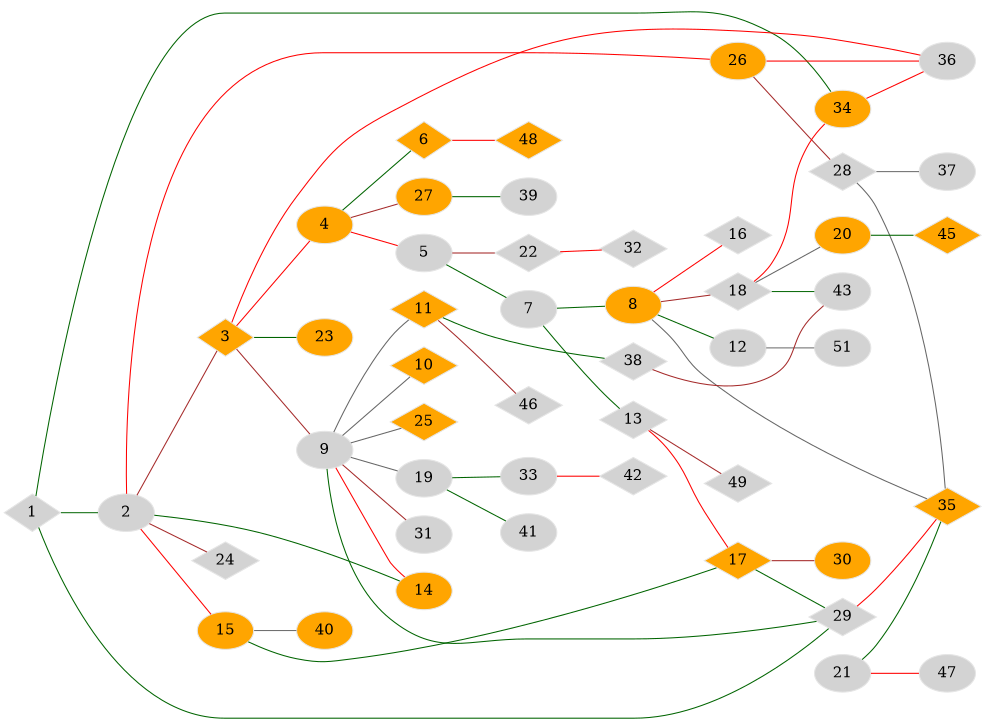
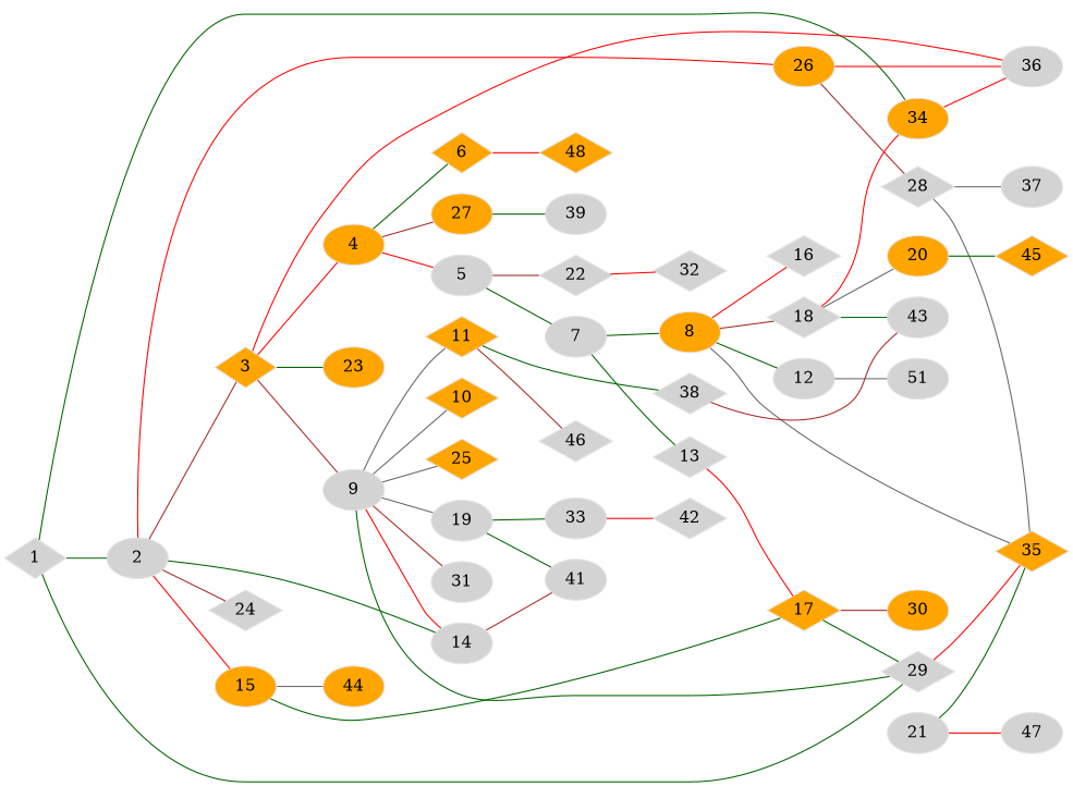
  graph {
    rankdir=LR
    node [color=gray90 fillcolor=lightgrey shape=ellipse style=filled]
    edge [color=darkgreen weight=1.0]
    1 [shape=diamond]
    2
    29 [shape=diamond]
    34 [fillcolor=orange]
    3 [fillcolor=orange shape=diamond]
-   14 [fillcolor=orange]
+   14
    15 [fillcolor=orange]
    24 [shape=diamond]
    26 [fillcolor=orange]
    35 [fillcolor=orange shape=diamond]
    36
    4 [fillcolor=orange]
    9
    23 [fillcolor=orange]
    41
    17 [fillcolor=orange shape=diamond]
-   44 [fillcolor=orange label=40]
+   44 [fillcolor=orange]
    28 [shape=diamond]
    5
    6 [fillcolor=orange shape=diamond]
    27 [fillcolor=orange]
    10 [fillcolor=orange shape=diamond]
    11 [fillcolor=orange shape=diamond]
    19
    25 [fillcolor=orange shape=diamond]
    31
    7
    22 [shape=diamond]
    48 [fillcolor=orange shape=diamond]
    39
    8 [fillcolor=orange]
    13 [shape=diamond]
    32 [shape=diamond]
    12
    16 [shape=diamond]
    18 [shape=diamond]
-   49 [shape=diamond]
    51
    20 [fillcolor=orange]
    43
    38 [shape=diamond]
    46 [shape=diamond]
    33
    21
    47
    30 [fillcolor=orange]
    45 [fillcolor=orange shape=diamond]
    42 [shape=diamond]
    37
    1 -- 2
    1 -- 29
    1 -- 34
    2 -- 3 [color=brown]
    2 -- 14
    2 -- 15 [color=red]
    2 -- 24 [color=brown]
    2 -- 26 [color=red]
    29 -- 35 [color=red]
    34 -- 36 [color=red]
    3 -- 36 [color=red]
    3 -- 4 [color=red]
    3 -- 9 [color=brown]
    3 -- 23
+   14 -- 41 [color=brown]
    15 -- 17
    15 -- 44 [color=gray40]
    26 -- 36 [color=red weight=2.0]
    26 -- 28 [color=brown]
    4 -- 5 [color=red]
    4 -- 6
    4 -- 27 [color=brown]
    9 -- 29
    9 -- 14 [color=red]
    9 -- 10 [color=gray40]
    9 -- 11 [color=gray40]
    9 -- 19 [color=gray40]
    9 -- 25 [color=gray40]
    9 -- 31 [color=brown]
    17 -- 29
    17 -- 30 [color=brown weight=2.0]
    28 -- 35 [color=gray40]
    28 -- 37 [color=gray40]
    5 -- 7
    5 -- 22 [color=brown]
    6 -- 48 [color=red]
    27 -- 39
    11 -- 38
    11 -- 46 [color=brown]
    19 -- 41 [weight=3.0]
    19 -- 33
    7 -- 8
    7 -- 13
    22 -- 32 [color=red]
    8 -- 35 [color=gray40]
    8 -- 12
    8 -- 16 [color=red weight=3.0]
    8 -- 18 [color=brown]
    13 -- 17 [color=red]
-   13 -- 49 [color=brown]
    12 -- 51 [color=gray40]
    18 -- 34 [color=red]
    18 -- 20 [color=gray40]
    18 -- 43
    20 -- 45
    38 -- 43 [color=brown]
    33 -- 42 [color=red weight=2.0]
    21 -- 35
    21 -- 47 [color=red]
  }
